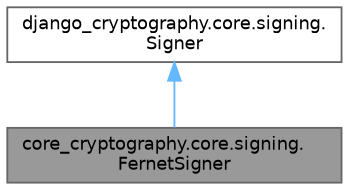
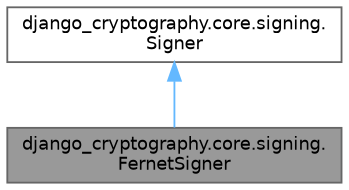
  digraph {
    node [color=gray40 fontname=Helvetica fontsize=10 shape=box style=filled]
-   n1 [fillcolor=grey60 fontcolor=black height=0.2 label="core_cryptography.core.signing.\lFernetSigner" width=0.4]
+   n1 [fillcolor=grey60 fontcolor=black height=0.2 label="django_cryptography.core.signing.\lFernetSigner" width=0.4]
    n2 [fillcolor=white height=0.2 label="django_cryptography.core.signing.\lSigner" width=0.4]
    n2 -> n1 [color=steelblue1 dir=back fontname=Helvetica fontsize=10 labelfontname=Helvetica labelfontsize=10 style=solid]
  }
